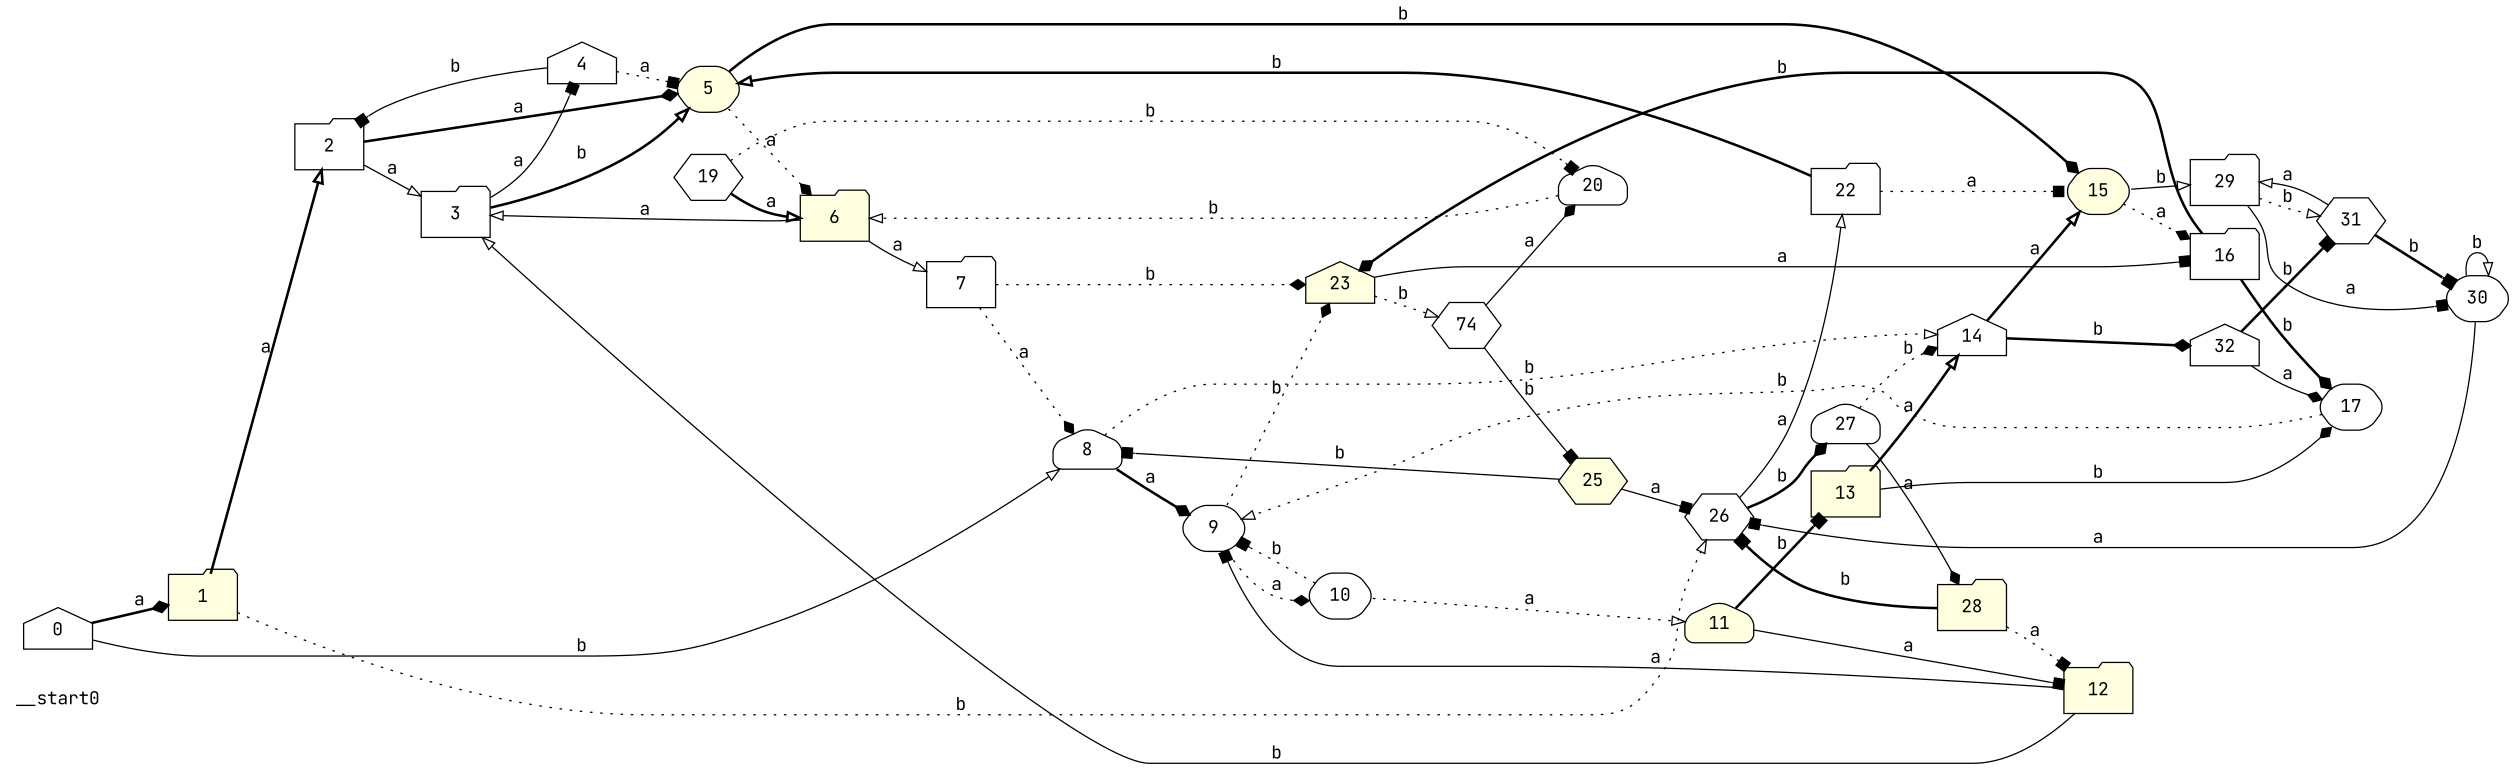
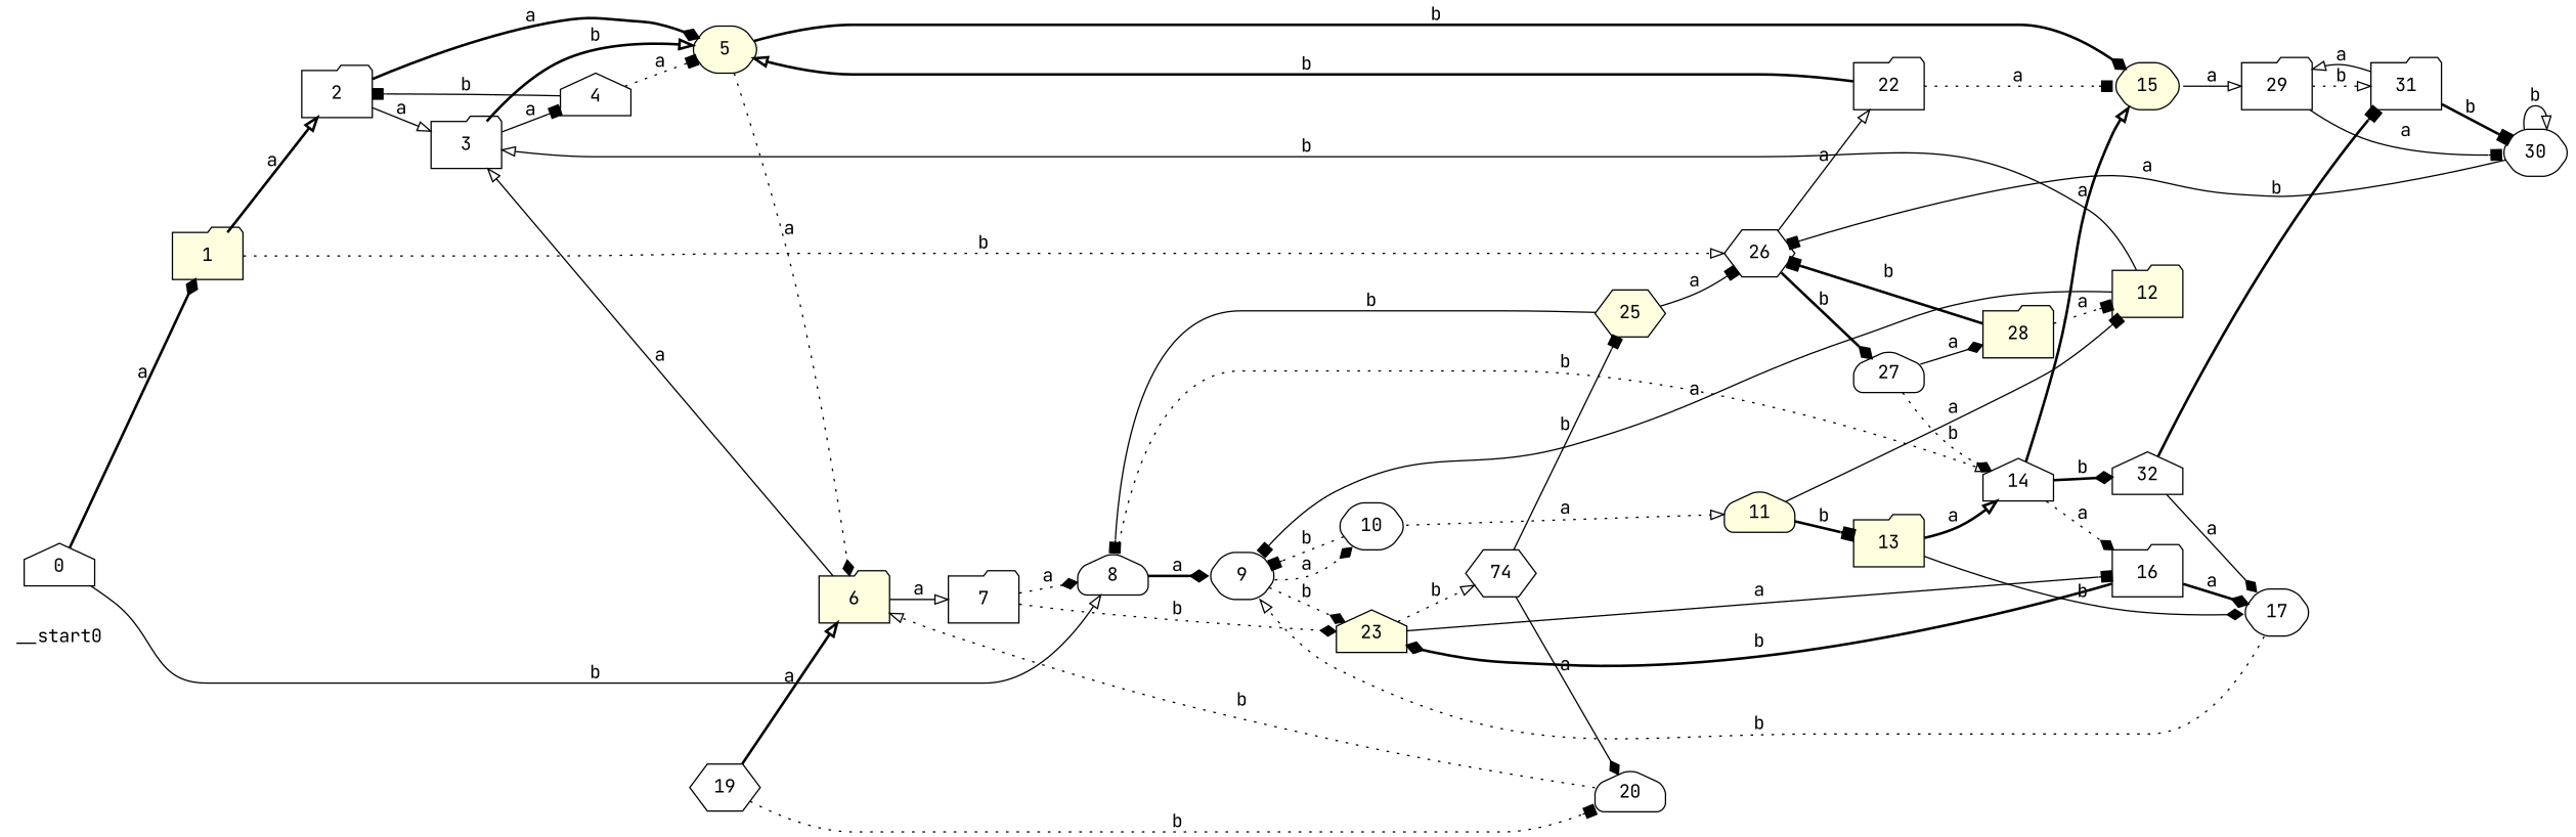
  digraph {
    fontname="JetBrains Mono"
    rankdir=LR
    node [fillcolor=white fontname="JetBrains Mono" shape=folder style=filled color=black]
    edge [arrowhead=onormal fontname="JetBrains Mono" style=solid]
    __start0 [shape=none color=""]
    n2 [label=0 shape=house]
    n3 [fillcolor=lightyellow label=1]
    n4 [label=8 shape=house style="rounded,filled"]
    n5 [label=2 style="rounded,filled"]
    n6 [label=26 shape=hexagon]
    n7 [label=9 shape=hexagon style="rounded,filled"]
    n8 [label=14 shape=house]
    n9 [label=3 style="rounded,filled"]
    n10 [fillcolor=lightyellow label=5 shape=hexagon style="rounded,filled"]
    n11 [label=22 style="rounded,filled"]
    n12 [label=27 shape=house style="rounded,filled"]
    n13 [label=4 shape=house]
    n14 [fillcolor=lightyellow label=6 style="rounded,filled"]
    n15 [fillcolor=lightyellow label=15 shape=hexagon style="rounded,filled"]
    n16 [label=7]
    n17 [label=16]
    n18 [label=29]
    n19 [fillcolor=lightyellow label=23 shape=house]
    n20 [label=74 shape=hexagon]
    n21 [label=10 shape=hexagon style="rounded,filled"]
    n22 [label=32 shape=house]
    n23 [fillcolor=lightyellow label=11 shape=house style="rounded,filled"]
    n24 [fillcolor=lightyellow label=12 style="rounded,filled"]
    n25 [fillcolor=lightyellow label=13]
    n26 [label=17 shape=hexagon style="rounded,filled"]
-   n27 [label=31 shape=hexagon]
+   n27 [label=31]
    n28 [label=30 shape=hexagon style="rounded,filled"]
    n29 [label=19 shape=hexagon]
    n30 [label=20 shape=house style="rounded,filled"]
    n31 [fillcolor=lightyellow label=25 shape=hexagon]
    n32 [fillcolor=lightyellow label=28 style="rounded,filled"]
    n2 -> n3 [arrowhead=diamond label=a style=bold]
    n2 -> n4 [label=b]
    n3 -> n5 [label=a style=bold]
    n3 -> n6 [label=b style=dotted]
    n4 -> n7 [arrowhead=diamond label=a style=bold]
    n4 -> n8 [label=b style=dotted]
    n5 -> n9 [label=a]
    n5 -> n10 [arrowhead=diamond label=a style=bold]
    n6 -> n11 [label=a]
    n6 -> n12 [arrowhead=diamond label=b style=bold]
    n7 -> n19 [arrowhead=diamond label=b style=dotted]
    n7 -> n21 [arrowhead=diamond label=a style=dotted]
    n8 -> n15 [label=a style=bold]
    n8 -> n22 [arrowhead=diamond label=b style=bold]
    n9 -> n10 [label=b style=bold]
    n9 -> n13 [arrowhead=box label=a]
    n10 -> n14 [arrowhead=diamond label=a style=dotted]
    n10 -> n15 [arrowhead=diamond label=b style=bold]
    n11 -> n10 [label=b style=bold]
    n11 -> n15 [arrowhead=box label=a style=dotted]
    n12 -> n8 [arrowhead=diamond label=b style=dotted]
    n12 -> n32 [arrowhead=diamond label=a]
    n13 -> n5 [arrowhead=box label=b]
    n13 -> n10 [arrowhead=box label=a style=dotted]
    n14 -> n9 [label=a]
    n14 -> n16 [label=a]
-   n15 -> n17 [arrowhead=diamond label=a style=dotted]
-   n15 -> n18 [label=b]
+   n8 -> n17 [arrowhead=diamond label=a style=dotted]
+   n15 -> n18 [label=a]
    n16 -> n4 [arrowhead=diamond label=a style=dotted]
    n16 -> n19 [arrowhead=diamond label=b style=dotted]
    n17 -> n19 [arrowhead=diamond label=b style=bold]
-   n17 -> n26 [arrowhead=diamond label=b style=bold]
+   n17 -> n26 [arrowhead=diamond label=a style=bold]
    n18 -> n27 [label=b style=dotted]
    n18 -> n28 [arrowhead=box label=a]
    n19 -> n17 [arrowhead=box label=a]
    n19 -> n20 [label=b style=dotted]
    n20 -> n30 [arrowhead=diamond label=a]
    n20 -> n31 [arrowhead=box label=b]
    n21 -> n7 [arrowhead=box label=b style=dotted]
    n21 -> n23 [label=a style=dotted]
    n22 -> n26 [arrowhead=diamond label=a]
    n22 -> n27 [arrowhead=box label=b style=bold]
    n23 -> n24 [arrowhead=box label=a]
    n23 -> n25 [arrowhead=box label=b style=bold]
    n24 -> n7 [arrowhead=box label=a]
    n24 -> n9 [label=b]
    n25 -> n8 [label=a style=bold]
    n25 -> n26 [arrowhead=diamond label=b]
    n26 -> n7 [label=b style=dotted]
    n27 -> n18 [label=a]
    n27 -> n28 [arrowhead=box label=b style=bold]
    n28 -> n6 [arrowhead=box label=a]
    n28 -> n28 [label=b]
    n29 -> n14 [label=a style=bold]
    n29 -> n30 [arrowhead=box label=b style=dotted]
    n30 -> n14 [label=b style=dotted]
    n31 -> n4 [arrowhead=box label=b]
    n31 -> n6 [arrowhead=box label=a]
    n32 -> n6 [arrowhead=box label=b style=bold]
    n32 -> n24 [arrowhead=box label=a style=dotted]
  }
